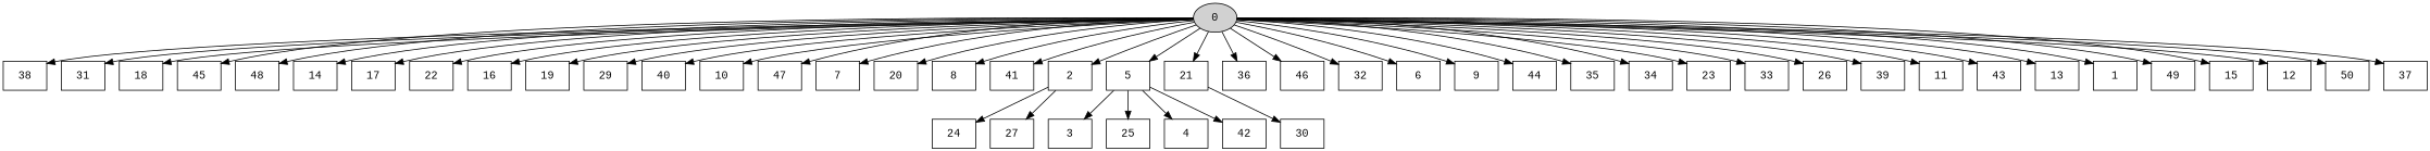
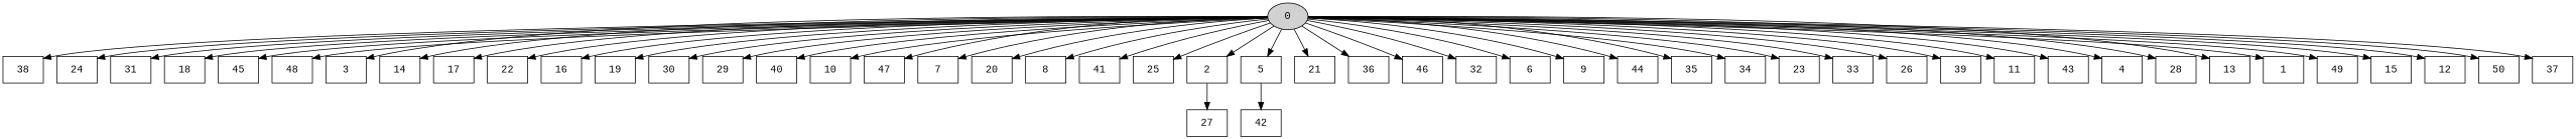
  digraph {
    fontname="Liberation Mono"
    node [fillcolor=white fontname="Liberation Mono" style=filled shape=box]
    edge [fontname="Liberation Mono"]
    0 [fillcolor=grey82 shape=""]
    n2 [label="38\n"]
    n3 [label="24\n"]
    n4 [label="31\n"]
    n5 [label="18\n"]
    n6 [label="45\n"]
    n7 [label="48\n"]
    n8 [label="3\n"]
    n9 [label="14\n"]
    n10 [label="17\n"]
    n11 [label="22\n"]
    n12 [label="16\n"]
    n13 [label="19\n"]
    n14 [label="30\n"]
    n15 [label="29\n"]
    n16 [label="40\n"]
    n17 [label="10\n"]
    n18 [label="47\n"]
    n19 [label="7\n"]
    n20 [label="20\n"]
    n21 [label="8\n"]
    n22 [label="41\n"]
    n23 [label="25\n"]
    n24 [label="2\n"]
    n25 [label="5\n"]
    n26 [label="21\n"]
    n27 [label="36\n"]
    n28 [label="46\n"]
    n29 [label="32\n"]
    n30 [label="6\n"]
    n31 [label="9\n"]
    n32 [label="44\n"]
    n33 [label="35\n"]
    n34 [label="34\n"]
    n35 [label="23\n"]
    n36 [label="33\n"]
    n37 [label="26\n"]
    n38 [label="39\n"]
    n39 [label="11\n"]
    n40 [label="43\n"]
    n41 [label="4\n"]
+   n42 [label="28\n"]
    n43 [label="13\n"]
    n44 [label="1\n"]
    n45 [label="49\n"]
    n46 [label="15\n"]
    n47 [label="12\n"]
    n48 [label="50\n"]
    n49 [label="37\n"]
    n50 [label="27\n"]
    n51 [label="42\n"]
    0 -> n2
-   n24 -> n3
+   0 -> n3
    0 -> n4
    0 -> n5
    0 -> n6
    0 -> n7
-   n25 -> n8
+   0 -> n8
    0 -> n9
    0 -> n10
    0 -> n11
    0 -> n12
    0 -> n13
-   n26 -> n14
+   0 -> n14
    0 -> n15
    0 -> n16
    0 -> n17
    0 -> n18
    0 -> n19
    0 -> n20
    0 -> n21
    0 -> n22
-   n25 -> n23
+   0 -> n23
    0 -> n24
    0 -> n25
    0 -> n26
    0 -> n27
    0 -> n28
    0 -> n29
    0 -> n30
    0 -> n31
    0 -> n32
    0 -> n33
    0 -> n34
    0 -> n35
    0 -> n36
    0 -> n37
    0 -> n38
    0 -> n39
    0 -> n40
-   n25 -> n41
+   0 -> n41
+   0 -> n42
    0 -> n43
    0 -> n44
    0 -> n45
    0 -> n46
    0 -> n47
    0 -> n48
    0 -> n49
    n24 -> n50
    n25 -> n51
  }
